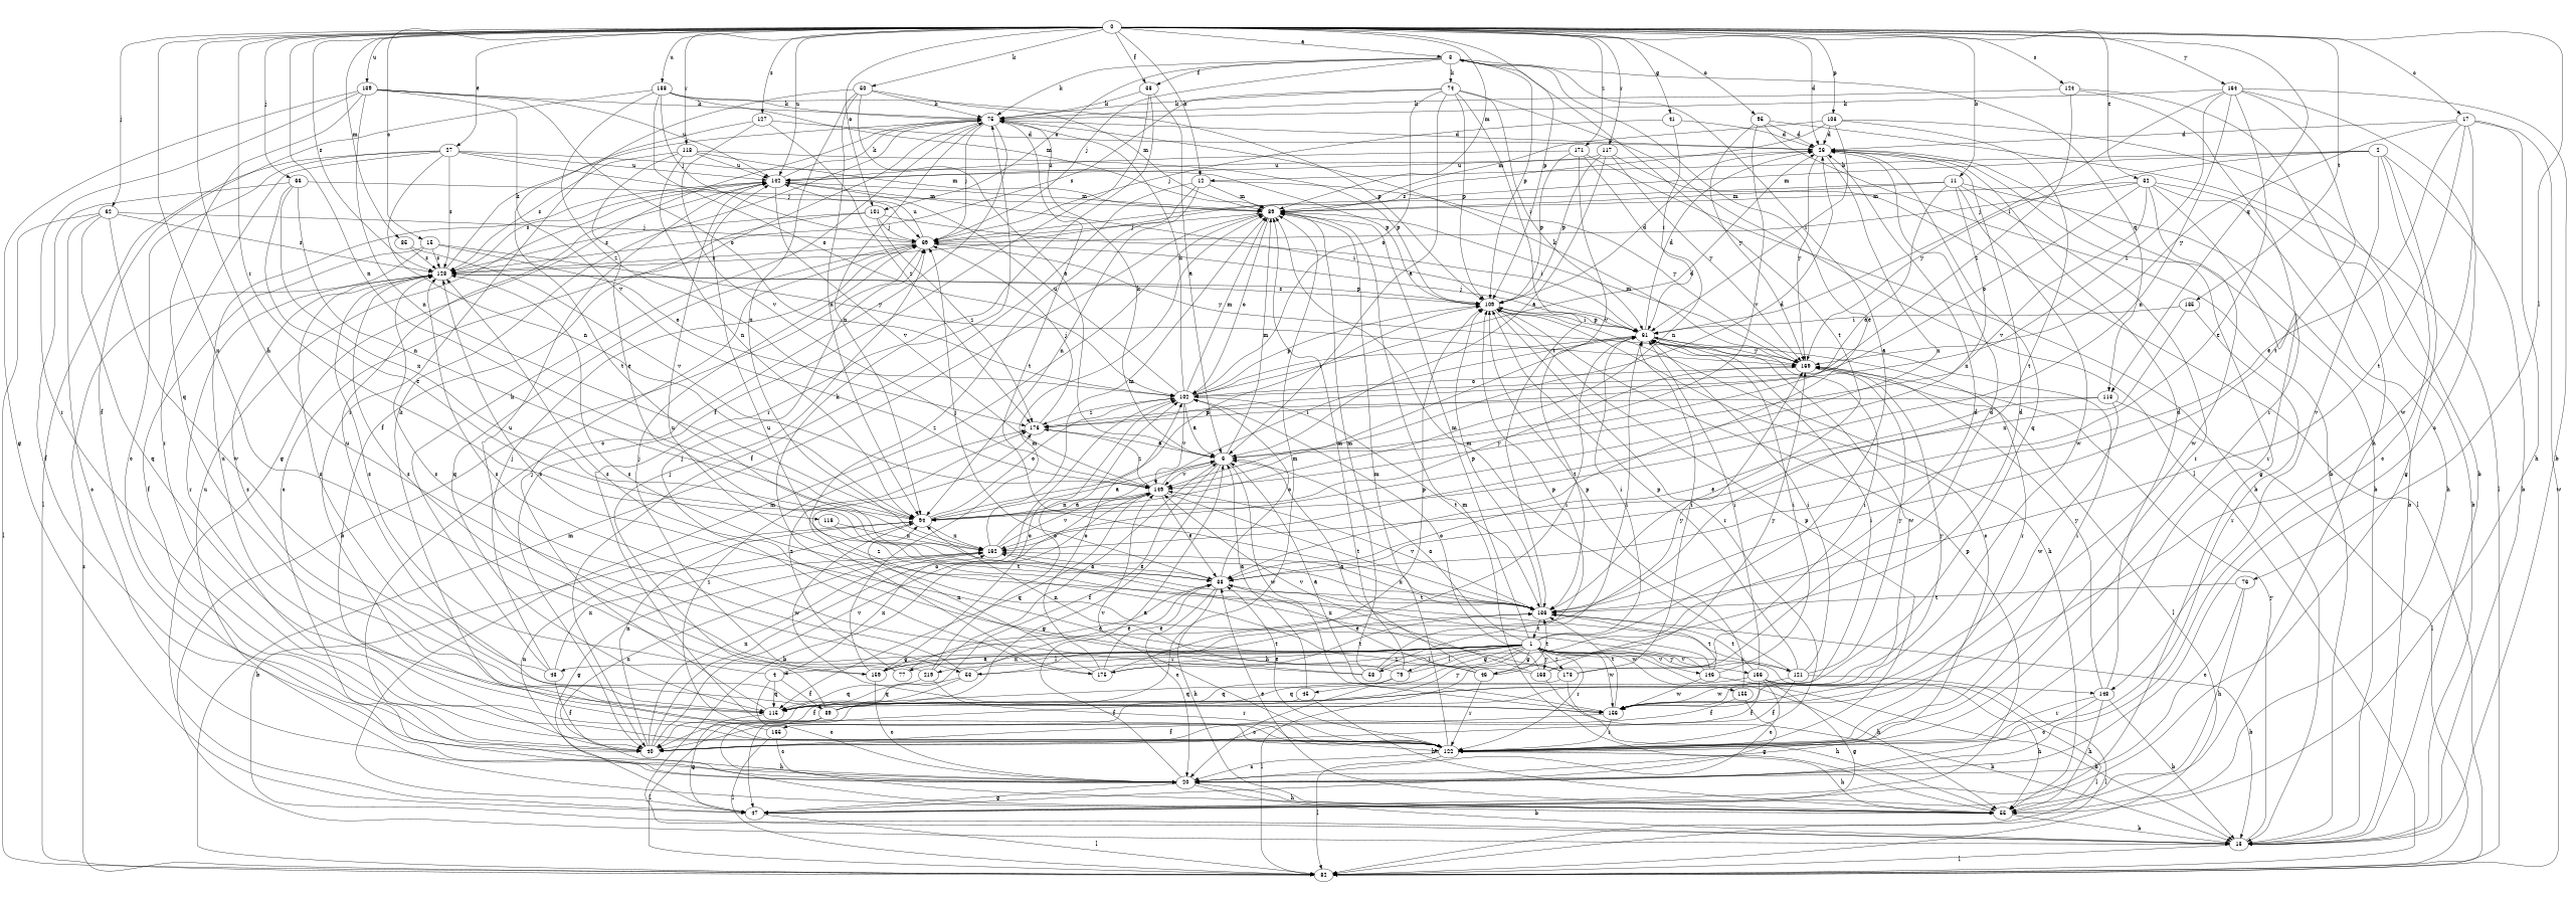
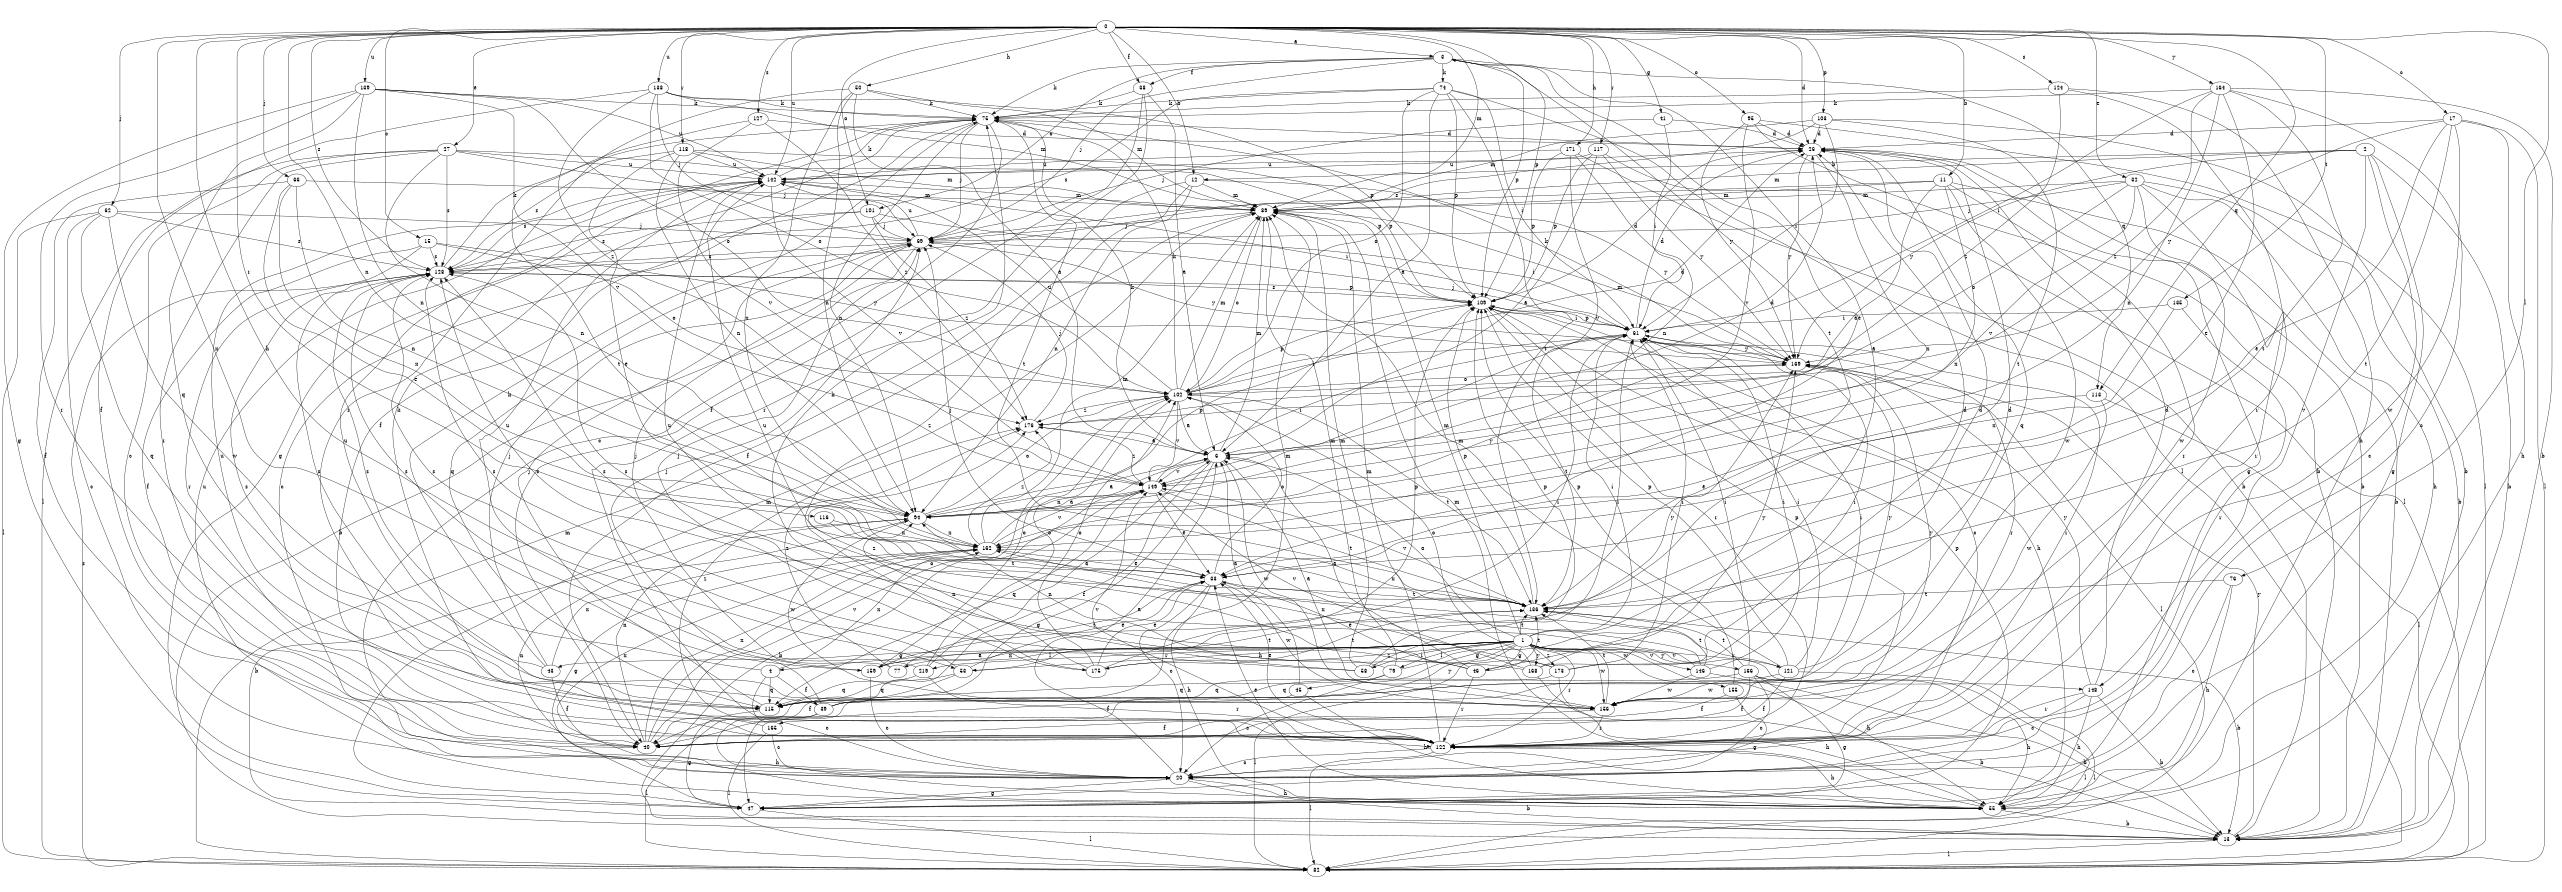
  strict digraph {
    0
    3
    11
    12
    15
    17
    26
    27
    32
    38
    41
    50
    53
    62
    66
    76
-   85
    89
    94
    95
    101
    103
    109
    113
    116
    117
    118
    124
    127
    128
    135
    138
    139
    142
    159
    164
    171
    136
    33
    69
    74
    75
    6
    122
    156
    13
    162
    175
    169
    40
    102
    55
    82
    47
    115
    20
    149
    61
    176
    1
    4
    43
    45
    46
    58
    77
    79
    n68 [label=219]
    121
    146
    148
    155
    165
    166
    168
    173
    39
    2
    0 -> 3 [label=a]
    0 -> 11 [label=b]
    0 -> 12 [label=b]
    0 -> 15 [label=c]
    0 -> 17 [label=c]
    0 -> 26 [label=d]
    0 -> 27 [label=e]
    0 -> 32 [label=e]
    0 -> 38 [label=f]
    0 -> 41 [label=g]
-   0 -> 50 [label=k]
+   0 -> 50 [label=h]
    0 -> 53 [label=h]
    0 -> 62 [label=j]
    0 -> 66 [label=j]
    0 -> 76 [label=l]
-   0 -> 85 [label=m]
    0 -> 89 [label=m]
    0 -> 94 [label=n]
    0 -> 95 [label=o]
    0 -> 101 [label=o]
    0 -> 103 [label=p]
    0 -> 109 [label=p]
    0 -> 113 [label=q]
    0 -> 116 [label=r]
    0 -> 117 [label=r]
    0 -> 118 [label=r]
    0 -> 124 [label=s]
    0 -> 127 [label=s]
    0 -> 128 [label=s]
    0 -> 135 [label=t]
    0 -> 138 [label=u]
    0 -> 139 [label=u]
    0 -> 142 [label=u]
    0 -> 159 [label=x]
    0 -> 164 [label=y]
-   0 -> 171 [label=z]
+   0 -> 171 [label=h]
    3 -> 38 [label=f]
    3 -> 101 [label=o]
    3 -> 109 [label=p]
    3 -> 113 [label=q]
    3 -> 136 [label=t]
    3 -> 33 [label=e]
    3 -> 69 [label=j]
    3 -> 74 [label=k]
    3 -> 75 [label=k]
    11 -> 89 [label=m]
    11 -> 69 [label=j]
    11 -> 6 [label=a]
    11 -> 122 [label=r]
    11 -> 156 [label=w]
    11 -> 13 [label=b]
    11 -> 162 [label=x]
    12 -> 89 [label=m]
    12 -> 94 [label=n]
    12 -> 175 [label=z]
    12 -> 169 [label=y]
    12 -> 40 [label=f]
    15 -> 128 [label=s]
    15 -> 122 [label=r]
    15 -> 169 [label=y]
    15 -> 40 [label=f]
    15 -> 102 [label=o]
    17 -> 26 [label=d]
    17 -> 136 [label=t]
    17 -> 33 [label=e]
    17 -> 156 [label=w]
    17 -> 169 [label=y]
    17 -> 55 [label=h]
-   17 -> 82 [label=w]
+   17 -> 82 [label=l]
    26 -> 142 [label=u]
    26 -> 13 [label=b]
    26 -> 162 [label=x]
    26 -> 169 [label=y]
    26 -> 47 [label=g]
    26 -> 115 [label=q]
    27 -> 94 [label=n]
    27 -> 109 [label=p]
    27 -> 128 [label=s]
    27 -> 142 [label=u]
    27 -> 69 [label=j]
    27 -> 122 [label=r]
    27 -> 82 [label=l]
    27 -> 20 [label=c]
    32 -> 89 [label=m]
    32 -> 69 [label=j]
    32 -> 122 [label=r]
    32 -> 156 [label=w]
    32 -> 13 [label=b]
    32 -> 102 [label=o]
    32 -> 55 [label=h]
    32 -> 149 [label=v]
    38 -> 75 [label=k]
    38 -> 6 [label=a]
    38 -> 122 [label=r]
    38 -> 40 [label=f]
    41 -> 26 [label=d]
    41 -> 69 [label=j]
-   41 -> 61 [label=r]
+   41 -> 61 [label=i]
    50 -> 89 [label=m]
    50 -> 94 [label=n]
    50 -> 75 [label=k]
    50 -> 6 [label=a]
    50 -> 122 [label=r]
    50 -> 162 [label=x]
    53 -> 128 [label=s]
    53 -> 136 [label=t]
    53 -> 33 [label=e]
    53 -> 40 [label=f]
    53 -> 115 [label=q]
    62 -> 128 [label=s]
    62 -> 69 [label=j]
    62 -> 156 [label=w]
    62 -> 82 [label=l]
    62 -> 115 [label=q]
    62 -> 20 [label=c]
    66 -> 89 [label=m]
    66 -> 94 [label=n]
    66 -> 33 [label=e]
    66 -> 162 [label=x]
    66 -> 40 [label=f]
    76 -> 136 [label=t]
    76 -> 55 [label=h]
    76 -> 20 [label=c]
-   85 -> 128 [label=s]
-   85 -> 149 [label=v]
    89 -> 69 [label=j]
    89 -> 102 [label=o]
    94 -> 109 [label=p]
    94 -> 6 [label=a]
    94 -> 156 [label=w]
    94 -> 13 [label=b]
    94 -> 162 [label=x]
    94 -> 169 [label=y]
    94 -> 102 [label=o]
    95 -> 26 [label=d]
    95 -> 13 [label=b]
    95 -> 169 [label=y]
    95 -> 82 [label=l]
    95 -> 149 [label=v]
    101 -> 128 [label=s]
    101 -> 69 [label=j]
    101 -> 20 [label=c]
    101 -> 61 [label=i]
    101 -> 176 [label=z]
    103 -> 26 [label=d]
    103 -> 89 [label=m]
    103 -> 128 [label=s]
    103 -> 136 [label=t]
    103 -> 13 [label=b]
    103 -> 61 [label=i]
    109 -> 26 [label=d]
    109 -> 128 [label=s]
    109 -> 122 [label=r]
    109 -> 55 [label=h]
    109 -> 20 [label=c]
    109 -> 61 [label=i]
    113 -> 33 [label=e]
    113 -> 156 [label=w]
    113 -> 82 [label=l]
    116 -> 136 [label=t]
    116 -> 162 [label=x]
    117 -> 109 [label=p]
    117 -> 142 [label=u]
    117 -> 6 [label=a]
    117 -> 169 [label=y]
    117 -> 82 [label=l]
    118 -> 89 [label=m]
    118 -> 94 [label=n]
    118 -> 109 [label=p]
    118 -> 128 [label=s]
    118 -> 142 [label=u]
    118 -> 33 [label=e]
    124 -> 75 [label=k]
    124 -> 122 [label=r]
    124 -> 55 [label=h]
    124 -> 176 [label=z]
    127 -> 26 [label=d]
    127 -> 136 [label=t]
    127 -> 149 [label=v]
    127 -> 176 [label=z]
    128 -> 109 [label=p]
    128 -> 75 [label=k]
    135 -> 122 [label=r]
    135 -> 162 [label=x]
    135 -> 61 [label=i]
    138 -> 89 [label=m]
    138 -> 109 [label=p]
    138 -> 69 [label=j]
    138 -> 75 [label=k]
    138 -> 40 [label=f]
    138 -> 102 [label=o]
    138 -> 176 [label=z]
    139 -> 94 [label=n]
    139 -> 142 [label=u]
    139 -> 75 [label=k]
    139 -> 122 [label=r]
    139 -> 102 [label=o]
    139 -> 47 [label=g]
    139 -> 115 [label=q]
    139 -> 149 [label=v]
    142 -> 89 [label=m]
    142 -> 128 [label=s]
    142 -> 75 [label=k]
    142 -> 149 [label=v]
    142 -> 61 [label=i]
-   159 -> 89 [label=m]
    159 -> 128 [label=s]
    159 -> 169 [label=y]
    159 -> 102 [label=o]
    159 -> 20 [label=c]
    159 -> 61 [label=i]
    164 -> 94 [label=n]
    164 -> 136 [label=t]
    164 -> 33 [label=e]
    164 -> 75 [label=k]
    164 -> 13 [label=b]
    164 -> 20 [label=c]
    164 -> 61 [label=i]
    164 -> 176 [label=z]
    171 -> 94 [label=n]
    171 -> 109 [label=p]
    171 -> 142 [label=u]
    171 -> 13 [label=b]
    171 -> 149 [label=v]
    136 -> 109 [label=p]
    136 -> 13 [label=b]
    136 -> 162 [label=x]
    136 -> 149 [label=v]
    33 -> 136 [label=t]
    33 -> 69 [label=j]
-   61 -> 156 [label=w]
+   33 -> 156 [label=w]
    33 -> 102 [label=o]
    33 -> 55 [label=h]
    33 -> 20 [label=c]
    69 -> 128 [label=s]
    69 -> 142 [label=u]
    69 -> 13 [label=b]
    69 -> 169 [label=y]
    69 -> 115 [label=q]
    74 -> 109 [label=p]
    74 -> 128 [label=s]
    74 -> 136 [label=t]
    74 -> 75 [label=k]
    74 -> 6 [label=a]
    74 -> 102 [label=o]
    74 -> 82 [label=l]
    74 -> 61 [label=i]
    75 -> 26 [label=d]
    75 -> 94 [label=n]
    75 -> 136 [label=t]
    75 -> 69 [label=j]
    75 -> 40 [label=f]
    75 -> 47 [label=g]
    75 -> 20 [label=c]
    6 -> 26 [label=d]
    6 -> 89 [label=m]
    6 -> 75 [label=k]
    6 -> 156 [label=w]
    6 -> 40 [label=f]
    6 -> 47 [label=g]
    6 -> 149 [label=v]
    122 -> 89 [label=m]
    122 -> 109 [label=p]
    122 -> 142 [label=u]
    122 -> 33 [label=e]
    122 -> 55 [label=h]
    122 -> 82 [label=l]
    122 -> 20 [label=c]
    122 -> 149 [label=v]
    122 -> 61 [label=i]
    122 -> 176 [label=z]
    156 -> 136 [label=t]
    156 -> 6 [label=a]
    156 -> 122 [label=r]
    156 -> 40 [label=f]
    13 -> 169 [label=y]
    13 -> 82 [label=l]
    162 -> 89 [label=m]
    162 -> 33 [label=e]
    162 -> 6 [label=a]
    162 -> 47 [label=g]
    162 -> 149 [label=v]
-   113 -> 176 [label=z]
+   162 -> 176 [label=z]
    175 -> 94 [label=n]
    175 -> 109 [label=p]
    175 -> 136 [label=t]
    175 -> 33 [label=e]
    175 -> 69 [label=j]
    175 -> 102 [label=o]
    169 -> 89 [label=m]
    169 -> 75 [label=k]
    169 -> 102 [label=o]
    169 -> 82 [label=l]
    40 -> 94 [label=n]
    40 -> 162 [label=x]
    40 -> 102 [label=o]
    40 -> 149 [label=v]
    102 -> 26 [label=d]
    102 -> 89 [label=m]
    102 -> 109 [label=p]
    102 -> 142 [label=u]
    102 -> 136 [label=t]
    102 -> 75 [label=k]
    102 -> 6 [label=a]
    102 -> 149 [label=v]
    102 -> 61 [label=i]
    102 -> 176 [label=z]
    55 -> 89 [label=m]
    55 -> 94 [label=n]
    55 -> 142 [label=u]
    55 -> 33 [label=e]
    55 -> 13 [label=b]
    82 -> 89 [label=m]
    82 -> 128 [label=s]
    47 -> 89 [label=m]
    47 -> 109 [label=p]
    47 -> 82 [label=l]
    115 -> 128 [label=s]
    115 -> 69 [label=j]
    115 -> 47 [label=g]
    20 -> 6 [label=a]
    20 -> 13 [label=b]
    20 -> 162 [label=x]
    20 -> 55 [label=h]
    20 -> 47 [label=g]
    149 -> 94 [label=n]
    149 -> 136 [label=t]
    149 -> 33 [label=e]
    149 -> 13 [label=b]
    149 -> 115 [label=q]
    149 -> 61 [label=i]
    149 -> 176 [label=z]
    61 -> 26 [label=d]
    61 -> 109 [label=p]
    61 -> 136 [label=t]
    61 -> 69 [label=j]
    61 -> 122 [label=r]
    61 -> 169 [label=y]
    176 -> 69 [label=j]
    176 -> 6 [label=a]
    1 -> 3 [label=a]
    1 -> 53 [label=h]
    1 -> 89 [label=m]
    1 -> 159 [label=x]
-   136 -> 1 [label=t]
+   1 -> 136 [label=t]
    1 -> 6 [label=a]
    1 -> 122 [label=r]
    1 -> 156 [label=w]
    1 -> 175 [label=z]
    1 -> 55 [label=h]
    1 -> 82 [label=l]
    1 -> 61 [label=i]
    1 -> 4 [label=a]
    1 -> 43 [label=g]
    1 -> 45 [label=g]
    1 -> 46 [label=g]
    1 -> 58 [label=i]
    1 -> 77 [label=l]
    1 -> 79 [label=l]
    1 -> n68 [label=r]
    1 -> 121 [label=r]
    1 -> 146 [label=v]
    1 -> 148 [label=v]
    1 -> 155 [label=w]
    1 -> 165 [label=y]
    1 -> 166 [label=y]
    1 -> 168 [label=y]
    1 -> 173 [label=z]
    4 -> 128 [label=s]
    4 -> 162 [label=x]
    4 -> 115 [label=q]
    4 -> 20 [label=c]
    4 -> 39 [label=f]
    43 -> 128 [label=s]
    43 -> 69 [label=j]
    43 -> 75 [label=k]
    43 -> 162 [label=x]
    43 -> 40 [label=f]
    45 -> 6 [label=a]
    45 -> 40 [label=f]
    45 -> 55 [label=h]
    46 -> 26 [label=d]
    46 -> 136 [label=t]
    46 -> 33 [label=e]
    46 -> 6 [label=a]
    46 -> 122 [label=r]
    46 -> 176 [label=z]
    58 -> 89 [label=m]
    58 -> 109 [label=p]
    58 -> 128 [label=s]
    58 -> 75 [label=k]
    58 -> 61 [label=i]
-   77 -> 33 [label=e]
+   77 -> 33 [label=t]
    77 -> 69 [label=j]
    77 -> 176 [label=z]
    79 -> 26 [label=d]
    79 -> 89 [label=m]
    79 -> 94 [label=n]
    79 -> 115 [label=q]
    79 -> 20 [label=c]
    n68 -> 142 [label=u]
    n68 -> 6 [label=a]
    n68 -> 122 [label=r]
    n68 -> 102 [label=o]
    n68 -> 115 [label=q]
    121 -> 89 [label=m]
    121 -> 109 [label=p]
    121 -> 142 [label=u]
    121 -> 156 [label=w]
    121 -> 169 [label=y]
    121 -> 40 [label=f]
    121 -> 82 [label=l]
    121 -> 61 [label=i]
    146 -> 128 [label=s]
    146 -> 142 [label=u]
    146 -> 136 [label=t]
    146 -> 156 [label=w]
    146 -> 13 [label=b]
    146 -> 61 [label=i]
    148 -> 26 [label=d]
    148 -> 122 [label=r]
    148 -> 13 [label=b]
    148 -> 169 [label=y]
    148 -> 55 [label=h]
    148 -> 20 [label=c]
    155 -> 109 [label=p]
    155 -> 40 [label=f]
    155 -> 47 [label=g]
    165 -> 75 [label=k]
    165 -> 82 [label=l]
    165 -> 20 [label=c]
    166 -> 136 [label=t]
    166 -> 40 [label=f]
    166 -> 55 [label=h]
    166 -> 82 [label=l]
    166 -> 47 [label=g]
    166 -> 115 [label=q]
    166 -> 20 [label=c]
    166 -> 61 [label=i]
    168 -> 128 [label=s]
    168 -> 13 [label=b]
    168 -> 169 [label=y]
    168 -> 102 [label=o]
    168 -> 149 [label=v]
    168 -> 61 [label=i]
    173 -> 26 [label=d]
    173 -> 128 [label=s]
    173 -> 162 [label=x]
    173 -> 55 [label=h]
    173 -> 115 [label=q]
    173 -> 61 [label=i]
    39 -> 89 [label=m]
    39 -> 142 [label=u]
    39 -> 69 [label=j]
    39 -> 169 [label=y]
    39 -> 55 [label=h]
    39 -> 82 [label=l]
    39 -> 61 [label=i]
    2 -> 12 [label=b]
    2 -> 89 [label=m]
    2 -> 13 [label=b]
    2 -> 169 [label=y]
    2 -> 47 [label=g]
    2 -> 20 [label=c]
    2 -> 148 [label=v]
  }
